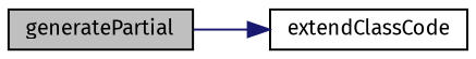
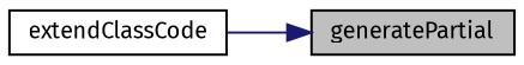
  digraph {
    rankdir=LR
    fontname="Fira Sans"
    node [color=black fontname="Fira Sans" fontsize=10 shape=record style=filled]
    n1 [fillcolor=grey75 fontcolor=black height=0.2 label=generatePartial width=0.4]
    n2 [fillcolor=white height=0.2 label=extendClassCode width=0.4]
-   n1 -> n2 [color=midnightblue fontname="Fira Sans" fontsize=10 labelfontname=Helvetica labelfontsize=10 style=solid]
+   n2 -> n1 [color=midnightblue fontname="Fira Sans" fontsize=10 labelfontname=Helvetica labelfontsize=10 style=solid]
  }
